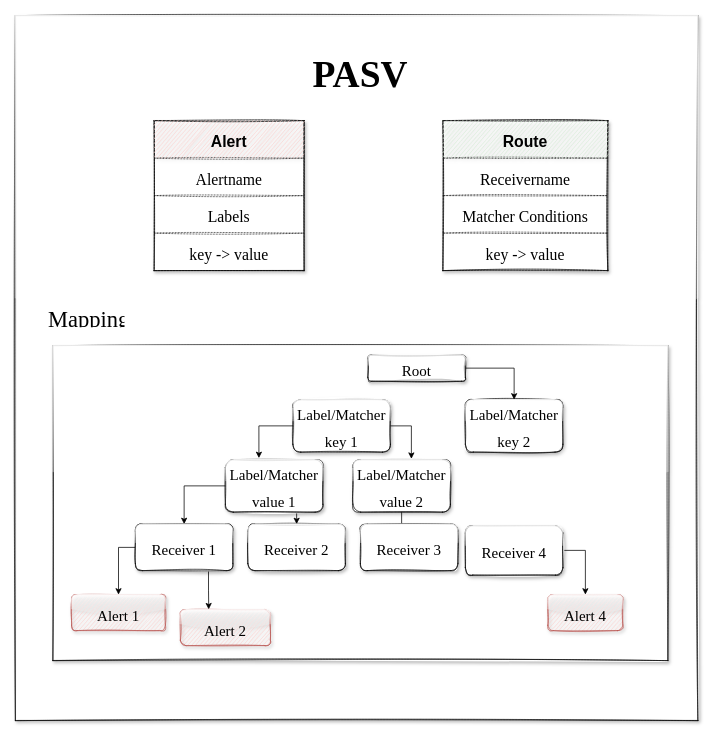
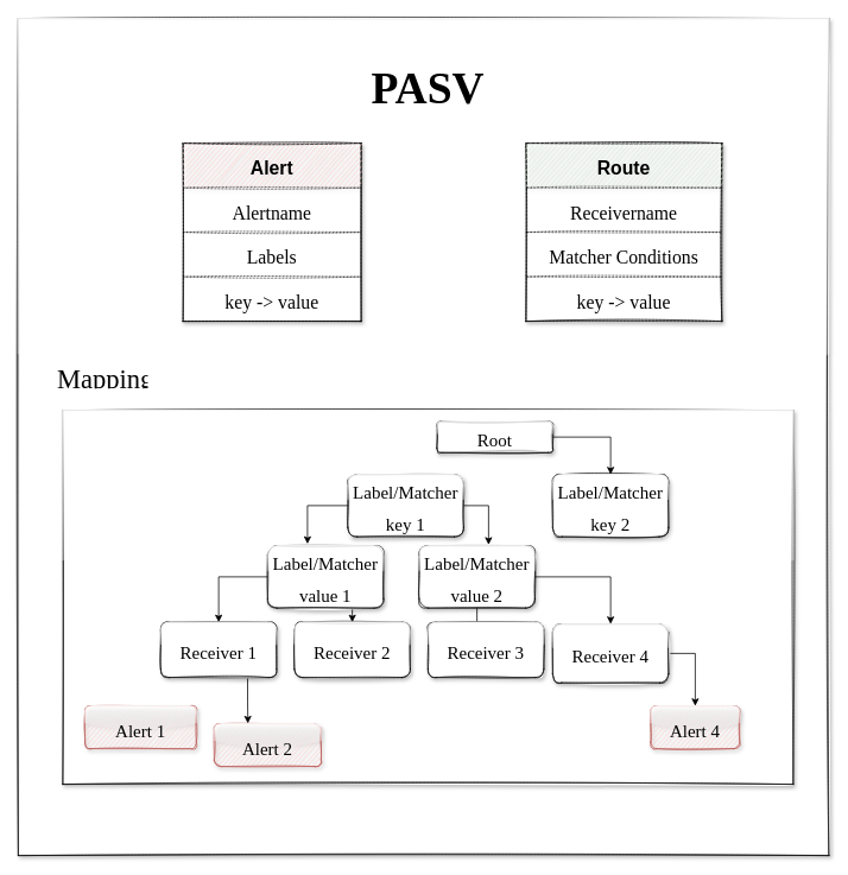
  <mxCell id="0" />
  <mxCell id="1" parent="0" />
  <mxCell id="2" value="" style="rounded=0;whiteSpace=wrap;html=1;dashed=1;dashPattern=1 1;sketch=1;glass=1;shadow=1;" vertex="1" parent="1"><mxGeometry x="20" y="20" width="910" height="940" as="geometry" /></mxCell>
  <mxCell id="3" value="&lt;h1 style=&quot;&quot;&gt;&lt;font data-font-src=&quot;https://fonts.googleapis.com/css?family=Teko&quot; face=&quot;Teko&quot; style=&quot;font-size: 50px;&quot;&gt;PASV&lt;/font&gt;&lt;/h1&gt;" style="text;html=1;strokeColor=none;fillColor=none;spacing=5;spacingTop=-20;whiteSpace=wrap;overflow=hidden;rounded=0;align=center;fontSize=31;verticalAlign=middle;labelPosition=center;verticalLabelPosition=middle;" vertex="1" parent="1"><mxGeometry x="395" y="30" width="170" height="110" as="geometry" /></mxCell>
  <mxCell id="4" value="" style="shape=table;html=1;whiteSpace=wrap;startSize=0;container=1;collapsible=0;childLayout=tableLayout;rounded=0;shadow=1;glass=1;dashed=1;dashPattern=1 1;sketch=1;fontSize=31;flipV=0;flipH=1;" vertex="1" parent="1"><mxGeometry x="205" y="160" width="200" height="200" as="geometry" /></mxCell>
  <mxCell id="5" value="" style="shape=tableRow;horizontal=0;startSize=0;swimlaneHead=0;swimlaneBody=0;top=0;left=0;bottom=0;right=0;collapsible=0;dropTarget=0;fillColor=none;points=[[0,0.5],[1,0.5]];portConstraint=eastwest;rounded=0;shadow=1;glass=1;dashed=1;dashPattern=1 1;sketch=1;fontSize=31;" vertex="1" parent="4"><mxGeometry width="200" height="50" as="geometry" /></mxCell>
  <mxCell id="6" value="&lt;font style=&quot;font-size: 21px;&quot;&gt;&lt;b&gt;Alert&lt;/b&gt;&lt;/font&gt;" style="shape=partialRectangle;html=1;whiteSpace=wrap;connectable=0;fillColor=#f8cecc;top=0;left=0;bottom=0;right=0;overflow=hidden;rounded=0;shadow=1;glass=1;dashed=1;dashPattern=1 1;sketch=1;fontSize=31;strokeColor=#b85450;" vertex="1" parent="5"><mxGeometry width="200" height="50" as="geometry"><mxRectangle width="200" height="50" as="alternateBounds" /></mxGeometry></mxCell>
  <mxCell id="7" value="" style="shape=tableRow;horizontal=0;startSize=0;swimlaneHead=0;swimlaneBody=0;top=0;left=0;bottom=0;right=0;collapsible=0;dropTarget=0;fillColor=none;points=[[0,0.5],[1,0.5]];portConstraint=eastwest;rounded=0;shadow=1;glass=1;dashed=1;dashPattern=1 1;sketch=1;fontSize=31;" vertex="1" parent="4"><mxGeometry y="50" width="200" height="50" as="geometry" /></mxCell>
  <mxCell id="8" value="&lt;font data-font-src=&quot;https://fonts.googleapis.com/css?family=Shadows+Into+Light&quot; face=&quot;Shadows Into Light&quot; style=&quot;font-size: 21px;&quot;&gt;Alertname&lt;/font&gt;" style="shape=partialRectangle;html=1;whiteSpace=wrap;connectable=0;fillColor=none;top=0;left=0;bottom=0;right=0;overflow=hidden;rounded=0;shadow=1;glass=1;dashed=1;dashPattern=1 1;sketch=1;fontSize=31;" vertex="1" parent="7"><mxGeometry width="200" height="50" as="geometry"><mxRectangle width="200" height="50" as="alternateBounds" /></mxGeometry></mxCell>
  <mxCell id="9" value="" style="shape=tableRow;horizontal=0;startSize=0;swimlaneHead=0;swimlaneBody=0;top=0;left=0;bottom=0;right=0;collapsible=0;dropTarget=0;fillColor=none;points=[[0,0.5],[1,0.5]];portConstraint=eastwest;rounded=0;shadow=1;glass=1;dashed=1;dashPattern=1 1;sketch=1;fontSize=31;" vertex="1" parent="4"><mxGeometry y="100" width="200" height="50" as="geometry" /></mxCell>
  <mxCell id="10" value="&lt;span style=&quot;font-size: 21px;&quot;&gt;&lt;font data-font-src=&quot;https://fonts.googleapis.com/css?family=Shadows+Into+Light&quot; face=&quot;Shadows Into Light&quot;&gt;Labels&lt;/font&gt;&lt;/span&gt;" style="shape=partialRectangle;html=1;whiteSpace=wrap;connectable=0;fillColor=none;top=0;left=0;bottom=0;right=0;overflow=hidden;rounded=0;shadow=1;glass=1;dashed=1;dashPattern=1 1;sketch=1;fontSize=31;" vertex="1" parent="9"><mxGeometry width="200" height="50" as="geometry"><mxRectangle width="200" height="50" as="alternateBounds" /></mxGeometry></mxCell>
  <mxCell id="11" style="shape=tableRow;horizontal=0;startSize=0;swimlaneHead=0;swimlaneBody=0;top=0;left=0;bottom=0;right=0;collapsible=0;dropTarget=0;fillColor=none;points=[[0,0.5],[1,0.5]];portConstraint=eastwest;rounded=0;shadow=1;glass=1;dashed=1;dashPattern=1 1;sketch=1;fontSize=31;" vertex="1" parent="4"><mxGeometry y="150" width="200" height="50" as="geometry" /></mxCell>
  <mxCell id="12" value="&lt;span style=&quot;font-size: 21px;&quot;&gt;&lt;font data-font-src=&quot;https://fonts.googleapis.com/css?family=Shadows+Into+Light&quot; face=&quot;Shadows Into Light&quot;&gt;key -&amp;gt; value&lt;/font&gt;&lt;/span&gt;" style="shape=partialRectangle;html=1;whiteSpace=wrap;connectable=0;fillColor=none;top=0;left=0;bottom=0;right=0;overflow=hidden;rounded=0;shadow=1;glass=1;dashed=1;dashPattern=1 1;sketch=1;fontSize=31;" vertex="1" parent="11"><mxGeometry width="200" height="50" as="geometry"><mxRectangle width="200" height="50" as="alternateBounds" /></mxGeometry></mxCell>
  <mxCell id="13" value="" style="shape=table;html=1;whiteSpace=wrap;startSize=0;container=1;collapsible=0;childLayout=tableLayout;rounded=0;shadow=1;glass=1;dashed=1;dashPattern=1 1;sketch=1;fontSize=31;flipV=0;flipH=1;" vertex="1" parent="1"><mxGeometry x="590" y="160" width="220" height="200" as="geometry" /></mxCell>
  <mxCell id="14" value="" style="shape=tableRow;horizontal=0;startSize=0;swimlaneHead=0;swimlaneBody=0;top=0;left=0;bottom=0;right=0;collapsible=0;dropTarget=0;fillColor=none;points=[[0,0.5],[1,0.5]];portConstraint=eastwest;rounded=0;shadow=1;glass=1;dashed=1;dashPattern=1 1;sketch=1;fontSize=31;" vertex="1" parent="13"><mxGeometry width="220" height="50" as="geometry" /></mxCell>
  <mxCell id="15" value="&lt;font style=&quot;font-size: 21px;&quot;&gt;&lt;b&gt;Route&lt;/b&gt;&lt;/font&gt;" style="shape=partialRectangle;html=1;whiteSpace=wrap;connectable=0;fillColor=#d5e8d4;top=0;left=0;bottom=0;right=0;overflow=hidden;rounded=0;shadow=1;glass=1;dashed=1;dashPattern=1 1;sketch=1;fontSize=31;strokeColor=#82b366;" vertex="1" parent="14"><mxGeometry width="220" height="50" as="geometry"><mxRectangle width="220" height="50" as="alternateBounds" /></mxGeometry></mxCell>
  <mxCell id="16" value="" style="shape=tableRow;horizontal=0;startSize=0;swimlaneHead=0;swimlaneBody=0;top=0;left=0;bottom=0;right=0;collapsible=0;dropTarget=0;fillColor=none;points=[[0,0.5],[1,0.5]];portConstraint=eastwest;rounded=0;shadow=1;glass=1;dashed=1;dashPattern=1 1;sketch=1;fontSize=31;" vertex="1" parent="13"><mxGeometry y="50" width="220" height="50" as="geometry" /></mxCell>
  <mxCell id="17" value="&lt;font data-font-src=&quot;https://fonts.googleapis.com/css?family=Shadows+Into+Light&quot; face=&quot;Shadows Into Light&quot; style=&quot;font-size: 21px;&quot;&gt;Receivername&lt;/font&gt;" style="shape=partialRectangle;html=1;whiteSpace=wrap;connectable=0;fillColor=none;top=0;left=0;bottom=0;right=0;overflow=hidden;rounded=0;shadow=1;glass=1;dashed=1;dashPattern=1 1;sketch=1;fontSize=31;" vertex="1" parent="16"><mxGeometry width="220" height="50" as="geometry"><mxRectangle width="220" height="50" as="alternateBounds" /></mxGeometry></mxCell>
  <mxCell id="18" value="" style="shape=tableRow;horizontal=0;startSize=0;swimlaneHead=0;swimlaneBody=0;top=0;left=0;bottom=0;right=0;collapsible=0;dropTarget=0;fillColor=none;points=[[0,0.5],[1,0.5]];portConstraint=eastwest;rounded=0;shadow=1;glass=1;dashed=1;dashPattern=1 1;sketch=1;fontSize=31;" vertex="1" parent="13"><mxGeometry y="100" width="220" height="50" as="geometry" /></mxCell>
  <mxCell id="19" value="&lt;span style=&quot;font-size: 21px;&quot;&gt;&lt;font data-font-src=&quot;https://fonts.googleapis.com/css?family=Shadows+Into+Light&quot; face=&quot;Shadows Into Light&quot;&gt;Matcher Conditions&lt;/font&gt;&lt;/span&gt;" style="shape=partialRectangle;html=1;whiteSpace=wrap;connectable=0;fillColor=none;top=0;left=0;bottom=0;right=0;overflow=hidden;rounded=0;shadow=1;glass=1;dashed=1;dashPattern=1 1;sketch=1;fontSize=31;" vertex="1" parent="18"><mxGeometry width="220" height="50" as="geometry"><mxRectangle width="220" height="50" as="alternateBounds" /></mxGeometry></mxCell>
  <mxCell id="20" style="shape=tableRow;horizontal=0;startSize=0;swimlaneHead=0;swimlaneBody=0;top=0;left=0;bottom=0;right=0;collapsible=0;dropTarget=0;fillColor=none;points=[[0,0.5],[1,0.5]];portConstraint=eastwest;rounded=0;shadow=1;glass=1;dashed=1;dashPattern=1 1;sketch=1;fontSize=31;" vertex="1" parent="13"><mxGeometry y="150" width="220" height="50" as="geometry" /></mxCell>
  <mxCell id="21" value="&lt;span style=&quot;font-size: 21px;&quot;&gt;&lt;font data-font-src=&quot;https://fonts.googleapis.com/css?family=Shadows+Into+Light&quot; face=&quot;Shadows Into Light&quot;&gt;key -&amp;gt; value&lt;/font&gt;&lt;/span&gt;" style="shape=partialRectangle;html=1;whiteSpace=wrap;connectable=0;fillColor=none;top=0;left=0;bottom=0;right=0;overflow=hidden;rounded=0;shadow=1;glass=1;dashed=1;dashPattern=1 1;sketch=1;fontSize=31;" vertex="1" parent="20"><mxGeometry width="220" height="50" as="geometry"><mxRectangle width="220" height="50" as="alternateBounds" /></mxGeometry></mxCell>
  <mxCell id="22" value="&lt;h1 style=&quot;&quot;&gt;&lt;font face=&quot;Staatliches&quot; data-font-src=&quot;https://fonts.googleapis.com/css?family=Staatliches&quot; style=&quot;font-size: 30px; font-weight: normal;&quot;&gt;Mapping&lt;/font&gt;&lt;/h1&gt;" style="text;html=1;strokeColor=none;fillColor=none;spacing=5;spacingTop=-50;whiteSpace=wrap;overflow=hidden;rounded=0;align=center;fontSize=31;verticalAlign=middle;labelPosition=center;verticalLabelPosition=middle;horizontal=1;" vertex="1" parent="1"><mxGeometry x="60" y="380" width="110" height="60" as="geometry" /></mxCell>
  <mxCell id="23" value="" style="rounded=0;whiteSpace=wrap;html=1;shadow=1;glass=1;dashed=1;dashPattern=1 1;sketch=1;fontFamily=Shadows Into Light;fontSource=https%3A%2F%2Ffonts.googleapis.com%2Fcss%3Ffamily%3DShadows%2BInto%2BLight;fontSize=30;" vertex="1" parent="1"><mxGeometry x="70" y="460" width="820" height="420" as="geometry" /></mxCell>
  <mxCell id="24" style="edgeStyle=orthogonalEdgeStyle;rounded=0;orthogonalLoop=1;jettySize=auto;html=1;exitX=0;exitY=0.5;exitDx=0;exitDy=0;entryX=0.344;entryY=-0.029;entryDx=0;entryDy=0;entryPerimeter=0;fontFamily=Shadows Into Light;fontSource=https%3A%2F%2Ffonts.googleapis.com%2Fcss%3Ffamily%3DShadows%2BInto%2BLight;fontSize=20;" edge="1" parent="1" source="26" target="29"><mxGeometry relative="1" as="geometry" /></mxCell>
  <mxCell id="25" style="edgeStyle=orthogonalEdgeStyle;rounded=0;orthogonalLoop=1;jettySize=auto;html=1;exitX=1;exitY=0.5;exitDx=0;exitDy=0;entryX=0.6;entryY=-0.015;entryDx=0;entryDy=0;entryPerimeter=0;fontFamily=Shadows Into Light;fontSource=https%3A%2F%2Ffonts.googleapis.com%2Fcss%3Ffamily%3DShadows%2BInto%2BLight;fontSize=20;" edge="1" parent="1" source="26" target="32"><mxGeometry relative="1" as="geometry" /></mxCell>
  <mxCell id="26" value="&lt;font style=&quot;font-size: 20px;&quot;&gt;Label/Matcher key 1&lt;/font&gt;" style="rounded=1;whiteSpace=wrap;html=1;shadow=1;glass=1;dashed=1;dashPattern=1 1;sketch=1;fontFamily=Shadows Into Light;fontSource=https%3A%2F%2Ffonts.googleapis.com%2Fcss%3Ffamily%3DShadows%2BInto%2BLight;fontSize=30;" vertex="1" parent="1"><mxGeometry x="390" y="532" width="130" height="70" as="geometry" /></mxCell>
  <mxCell id="27" style="edgeStyle=orthogonalEdgeStyle;rounded=0;orthogonalLoop=1;jettySize=auto;html=1;exitX=0;exitY=0.5;exitDx=0;exitDy=0;entryX=0.5;entryY=0;entryDx=0;entryDy=0;fontFamily=Shadows Into Light;fontSource=https%3A%2F%2Ffonts.googleapis.com%2Fcss%3Ffamily%3DShadows%2BInto%2BLight;fontSize=20;" edge="1" parent="1" source="29" target="35"><mxGeometry relative="1" as="geometry" /></mxCell>
  <mxCell id="28" style="edgeStyle=orthogonalEdgeStyle;rounded=0;orthogonalLoop=1;jettySize=auto;html=1;exitX=0.5;exitY=1;exitDx=0;exitDy=0;entryX=0.5;entryY=0;entryDx=0;entryDy=0;fontFamily=Shadows Into Light;fontSource=https%3A%2F%2Ffonts.googleapis.com%2Fcss%3Ffamily%3DShadows%2BInto%2BLight;fontSize=20;" edge="1" parent="1" source="29" target="36"><mxGeometry relative="1" as="geometry"><Array as="points"><mxPoint x="395" y="682" /></Array></mxGeometry></mxCell>
  <mxCell id="29" value="&lt;font style=&quot;font-size: 20px;&quot;&gt;Label/Matcher value 1&lt;/font&gt;" style="rounded=1;whiteSpace=wrap;html=1;shadow=1;glass=1;dashed=1;dashPattern=1 1;sketch=1;fontFamily=Shadows Into Light;fontSource=https%3A%2F%2Ffonts.googleapis.com%2Fcss%3Ffamily%3DShadows%2BInto%2BLight;fontSize=30;" vertex="1" parent="1"><mxGeometry x="300" y="612" width="130" height="70" as="geometry" /></mxCell>
  <mxCell id="30" style="edgeStyle=orthogonalEdgeStyle;rounded=0;orthogonalLoop=1;jettySize=auto;html=1;exitX=0.5;exitY=1;exitDx=0;exitDy=0;fontFamily=Shadows Into Light;fontSource=https%3A%2F%2Ffonts.googleapis.com%2Fcss%3Ffamily%3DShadows%2BInto%2BLight;fontSize=20;entryX=0.429;entryY=0.023;entryDx=0;entryDy=0;entryPerimeter=0;" edge="1" parent="1" source="32" target="39"><mxGeometry relative="1" as="geometry"><Array as="points"><mxPoint x="535" y="710" /><mxPoint x="536" y="710" /></Array></mxGeometry></mxCell>
+ <mxCell id="31" style="edgeStyle=orthogonalEdgeStyle;rounded=0;orthogonalLoop=1;jettySize=auto;html=1;exitX=1;exitY=0.5;exitDx=0;exitDy=0;entryX=0.5;entryY=0;entryDx=0;entryDy=0;fontFamily=Shadows Into Light;fontSource=https%3A%2F%2Ffonts.googleapis.com%2Fcss%3Ffamily%3DShadows%2BInto%2BLight;fontSize=20;" edge="1" parent="1" source="32" target="41"><mxGeometry relative="1" as="geometry" /></mxCell>
  <mxCell id="32" value="&lt;font style=&quot;font-size: 20px;&quot;&gt;Label/Matcher value 2&lt;/font&gt;" style="rounded=1;whiteSpace=wrap;html=1;shadow=1;glass=1;dashed=1;dashPattern=1 1;sketch=1;fontFamily=Shadows Into Light;fontSource=https%3A%2F%2Ffonts.googleapis.com%2Fcss%3Ffamily%3DShadows%2BInto%2BLight;fontSize=30;" vertex="1" parent="1"><mxGeometry x="470" y="612" width="130" height="70" as="geometry" /></mxCell>
- <mxCell id="33" style="edgeStyle=orthogonalEdgeStyle;rounded=0;orthogonalLoop=1;jettySize=auto;html=1;exitX=0;exitY=0.5;exitDx=0;exitDy=0;entryX=0.5;entryY=0;entryDx=0;entryDy=0;fontFamily=Shadows Into Light;fontSource=https%3A%2F%2Ffonts.googleapis.com%2Fcss%3Ffamily%3DShadows%2BInto%2BLight;fontSize=20;" edge="1" parent="1" source="35" target="37"><mxGeometry relative="1" as="geometry" /></mxCell>
  <mxCell id="34" style="edgeStyle=orthogonalEdgeStyle;rounded=0;orthogonalLoop=1;jettySize=auto;html=1;exitX=0.75;exitY=1;exitDx=0;exitDy=0;entryX=0.315;entryY=-0.007;entryDx=0;entryDy=0;entryPerimeter=0;fontFamily=Shadows Into Light;fontSource=https%3A%2F%2Ffonts.googleapis.com%2Fcss%3Ffamily%3DShadows%2BInto%2BLight;fontSize=20;" edge="1" parent="1" source="35" target="38"><mxGeometry relative="1" as="geometry" /></mxCell>
  <mxCell id="35" value="&lt;font style=&quot;font-size: 20px;&quot;&gt;Receiver 1&lt;/font&gt;" style="rounded=1;whiteSpace=wrap;html=1;shadow=1;glass=1;dashed=1;dashPattern=1 1;sketch=1;fontFamily=Shadows Into Light;fontSource=https%3A%2F%2Ffonts.googleapis.com%2Fcss%3Ffamily%3DShadows%2BInto%2BLight;fontSize=30;" vertex="1" parent="1"><mxGeometry x="180" y="698" width="130" height="62" as="geometry" /></mxCell>
  <mxCell id="36" value="&lt;font style=&quot;font-size: 20px;&quot;&gt;Receiver 2&lt;/font&gt;" style="rounded=1;whiteSpace=wrap;html=1;shadow=1;glass=1;dashed=1;dashPattern=1 1;sketch=1;fontFamily=Shadows Into Light;fontSource=https%3A%2F%2Ffonts.googleapis.com%2Fcss%3Ffamily%3DShadows%2BInto%2BLight;fontSize=30;" vertex="1" parent="1"><mxGeometry x="330" y="698" width="130" height="62" as="geometry" /></mxCell>
  <mxCell id="37" value="&lt;font style=&quot;font-size: 20px;&quot;&gt;Alert 1&lt;/font&gt;" style="rounded=1;whiteSpace=wrap;html=1;shadow=1;glass=1;dashed=1;dashPattern=1 1;sketch=1;fontFamily=Shadows Into Light;fontSource=https%3A%2F%2Ffonts.googleapis.com%2Fcss%3Ffamily%3DShadows%2BInto%2BLight;fontSize=30;fillColor=#f8cecc;strokeColor=#b85450;" vertex="1" parent="1"><mxGeometry x="95" y="792" width="125" height="48" as="geometry" /></mxCell>
  <mxCell id="38" value="&lt;font style=&quot;font-size: 20px;&quot;&gt;Alert 2&lt;/font&gt;" style="rounded=1;whiteSpace=wrap;html=1;shadow=1;glass=1;dashed=1;dashPattern=1 1;sketch=1;fontFamily=Shadows Into Light;fontSource=https%3A%2F%2Ffonts.googleapis.com%2Fcss%3Ffamily%3DShadows%2BInto%2BLight;fontSize=30;fillColor=#f8cecc;strokeColor=#b85450;" vertex="1" parent="1"><mxGeometry x="240" y="812" width="120" height="48" as="geometry" /></mxCell>
  <mxCell id="39" value="&lt;font style=&quot;font-size: 20px;&quot;&gt;Receiver 3&lt;/font&gt;" style="rounded=1;whiteSpace=wrap;html=1;shadow=1;glass=1;dashed=1;dashPattern=1 1;sketch=1;fontFamily=Shadows Into Light;fontSource=https%3A%2F%2Ffonts.googleapis.com%2Fcss%3Ffamily%3DShadows%2BInto%2BLight;fontSize=30;" vertex="1" parent="1"><mxGeometry x="480" y="698" width="130" height="62" as="geometry" /></mxCell>
  <mxCell id="40" style="edgeStyle=orthogonalEdgeStyle;rounded=0;orthogonalLoop=1;jettySize=auto;html=1;exitX=1;exitY=0.5;exitDx=0;exitDy=0;entryX=0.5;entryY=0;entryDx=0;entryDy=0;fontFamily=Shadows Into Light;fontSource=https%3A%2F%2Ffonts.googleapis.com%2Fcss%3Ffamily%3DShadows%2BInto%2BLight;fontSize=20;" edge="1" parent="1" source="41" target="42"><mxGeometry relative="1" as="geometry" /></mxCell>
  <mxCell id="41" value="&lt;font style=&quot;font-size: 20px;&quot;&gt;Receiver 4&lt;/font&gt;" style="rounded=1;whiteSpace=wrap;html=1;shadow=1;glass=1;dashed=1;dashPattern=1 1;sketch=1;fontFamily=Shadows Into Light;fontSource=https%3A%2F%2Ffonts.googleapis.com%2Fcss%3Ffamily%3DShadows%2BInto%2BLight;fontSize=30;" vertex="1" parent="1"><mxGeometry x="620" y="700" width="130" height="66" as="geometry" /></mxCell>
  <mxCell id="42" value="&lt;font style=&quot;font-size: 20px;&quot;&gt;Alert 4&lt;/font&gt;" style="rounded=1;whiteSpace=wrap;html=1;shadow=1;glass=1;dashed=1;dashPattern=1 1;sketch=1;fontFamily=Shadows Into Light;fontSource=https%3A%2F%2Ffonts.googleapis.com%2Fcss%3Ffamily%3DShadows%2BInto%2BLight;fontSize=30;fillColor=#f8cecc;strokeColor=#b85450;" vertex="1" parent="1"><mxGeometry x="730" y="792" width="100" height="48" as="geometry" /></mxCell>
  <mxCell id="43" value="&lt;font style=&quot;font-size: 20px;&quot;&gt;Label/Matcher key 2&lt;/font&gt;" style="rounded=1;whiteSpace=wrap;html=1;shadow=1;glass=1;dashed=1;dashPattern=1 1;sketch=1;fontFamily=Shadows Into Light;fontSource=https%3A%2F%2Ffonts.googleapis.com%2Fcss%3Ffamily%3DShadows%2BInto%2BLight;fontSize=30;" vertex="1" parent="1"><mxGeometry x="620" y="532" width="130" height="70" as="geometry" /></mxCell>
  <mxCell id="44" style="edgeStyle=orthogonalEdgeStyle;rounded=0;orthogonalLoop=1;jettySize=auto;html=1;exitX=1;exitY=0.5;exitDx=0;exitDy=0;entryX=0.5;entryY=0;entryDx=0;entryDy=0;fontFamily=Shadows Into Light;fontSource=https%3A%2F%2Ffonts.googleapis.com%2Fcss%3Ffamily%3DShadows%2BInto%2BLight;fontSize=20;" edge="1" parent="1" source="45" target="43"><mxGeometry relative="1" as="geometry" /></mxCell>
  <mxCell id="45" value="&lt;font style=&quot;font-size: 20px;&quot;&gt;Root&lt;/font&gt;" style="rounded=1;whiteSpace=wrap;html=1;shadow=1;glass=1;dashed=1;dashPattern=1 1;sketch=1;fontFamily=Shadows Into Light;fontSource=https%3A%2F%2Ffonts.googleapis.com%2Fcss%3Ffamily%3DShadows%2BInto%2BLight;fontSize=30;" vertex="1" parent="1"><mxGeometry x="490" y="472.5" width="130" height="35" as="geometry" /></mxCell>
